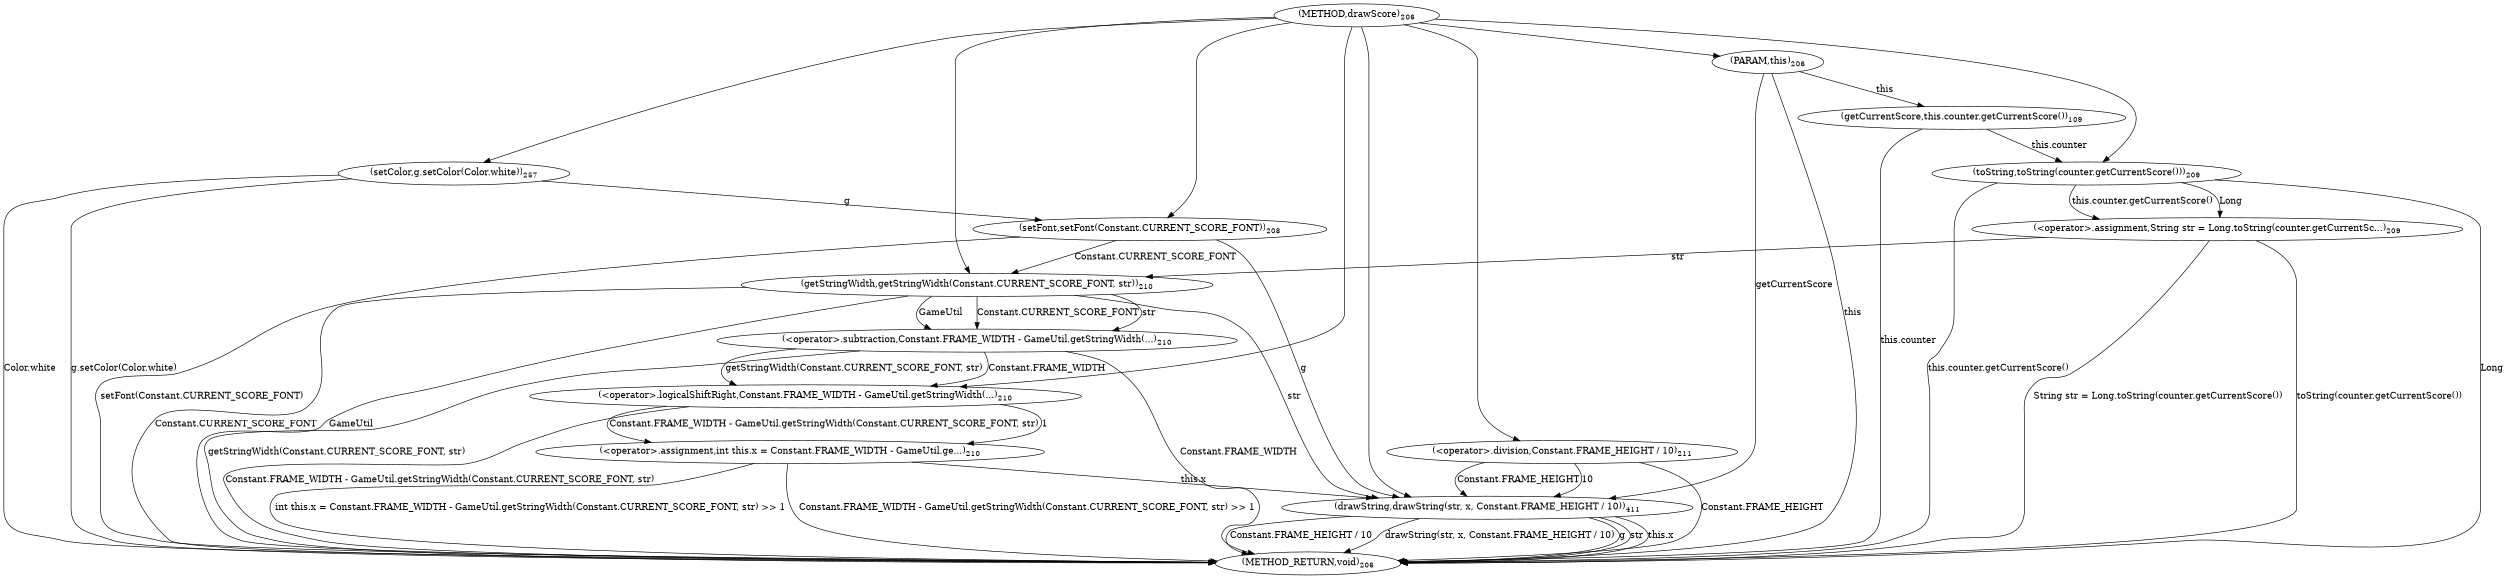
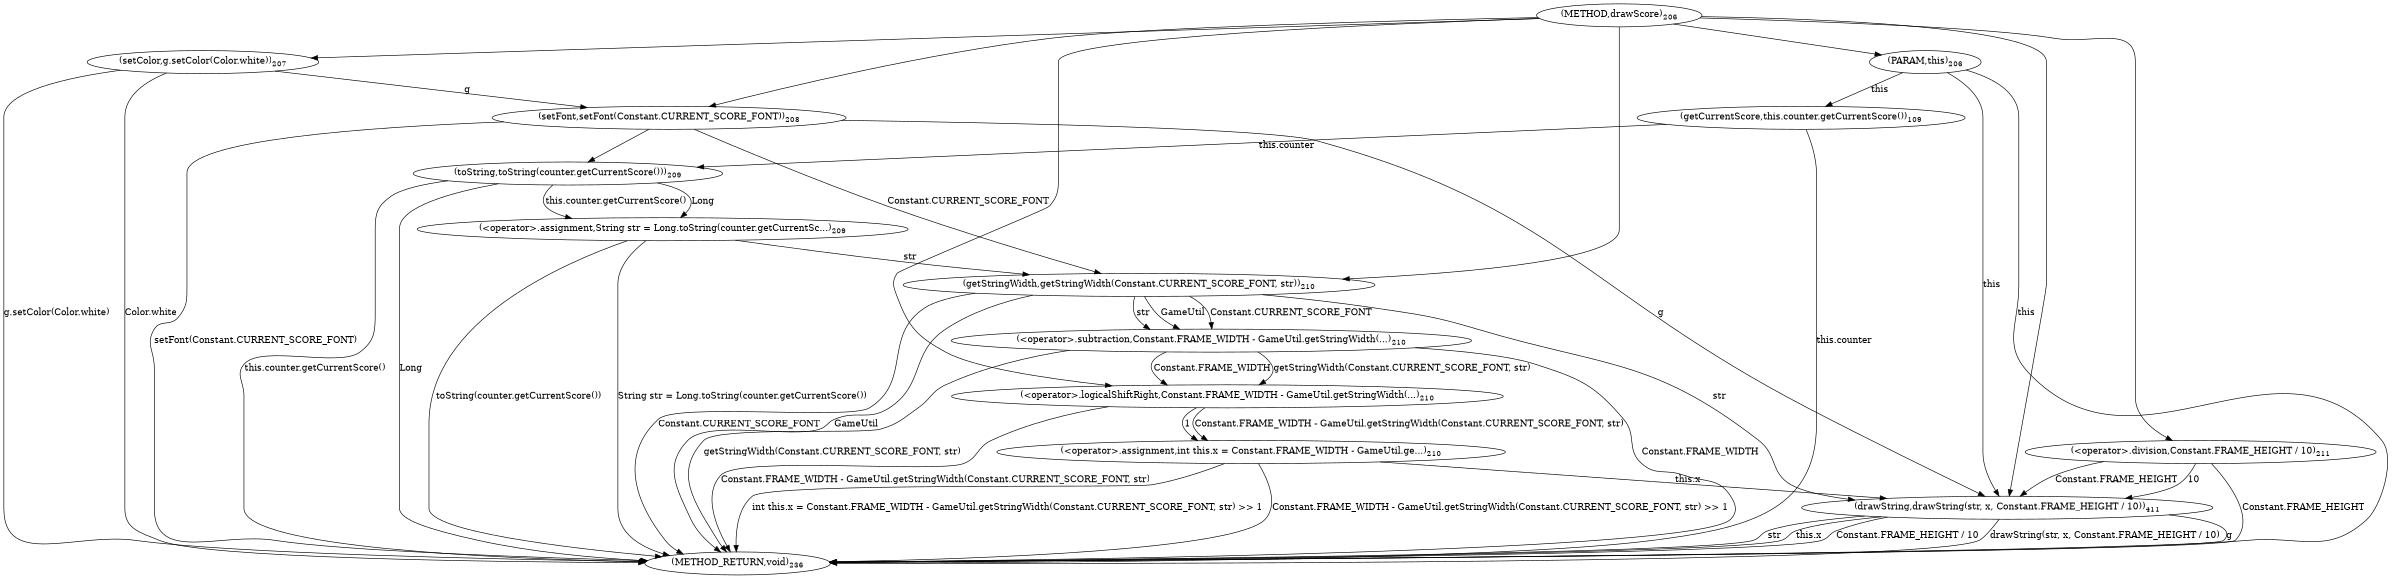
  digraph {
    n1 [label=<(METHOD,drawScore)<SUB>206</SUB>>]
    n2 [label=<(PARAM,this)<SUB>206</SUB>>]
-   n3 [label=<(setColor,g.setColor(Color.white))<SUB>257</SUB>>]
+   n3 [label=<(setColor,g.setColor(Color.white))<SUB>207</SUB>>]
    n4 [label=<(setFont,setFont(Constant.CURRENT_SCORE_FONT))<SUB>208</SUB>>]
    n5 [label=<(drawString,drawString(str, x, Constant.FRAME_HEIGHT / 10))<SUB>411</SUB>>]
    n6 [label=<(toString,toString(counter.getCurrentScore()))<SUB>209</SUB>>]
    n7 [label=<(&lt;operator&gt;.logicalShiftRight,Constant.FRAME_WIDTH - GameUtil.getStringWidth(...)<SUB>210</SUB>>]
    n8 [label=<(&lt;operator&gt;.division,Constant.FRAME_HEIGHT / 10)<SUB>211</SUB>>]
    n9 [label=<(getStringWidth,getStringWidth(Constant.CURRENT_SCORE_FONT, str))<SUB>210</SUB>>]
-   n10 [label=<(METHOD_RETURN,void)<SUB>206</SUB>>]
+   n10 [label=<(METHOD_RETURN,void)<SUB>236</SUB>>]
    n11 [label=<(getCurrentScore,this.counter.getCurrentScore())<SUB>109</SUB>>]
    n12 [label=<(&lt;operator&gt;.assignment,String str = Long.toString(counter.getCurrentSc...)<SUB>209</SUB>>]
    n13 [label=<(&lt;operator&gt;.assignment,int this.x = Constant.FRAME_WIDTH - GameUtil.ge...)<SUB>210</SUB>>]
    n14 [label=<(&lt;operator&gt;.subtraction,Constant.FRAME_WIDTH - GameUtil.getStringWidth(...)<SUB>210</SUB>>]
    n1 -> n2
    n1 -> n3
    n1 -> n4
    n1 -> n5
-   n1 -> n6
+   n4 -> n6
    n1 -> n7
    n1 -> n8
    n1 -> n9
-   n2 -> n5 [label=getCurrentScore]
+   n2 -> n5 [label=this]
    n2 -> n10 [label=this]
    n2 -> n11 [label=this]
    n3 -> n4 [label=g]
    n3 -> n10 [label="Color.white"]
    n3 -> n10 [label="g.setColor(Color.white)"]
    n4 -> n5 [label=g]
    n4 -> n9 [label="Constant.CURRENT_SCORE_FONT"]
    n4 -> n10 [label="setFont(Constant.CURRENT_SCORE_FONT)"]
    n5 -> n10 [label=g]
    n5 -> n10 [label=str]
    n5 -> n10 [label="this.x"]
    n5 -> n10 [label="Constant.FRAME_HEIGHT / 10"]
    n5 -> n10 [label="drawString(str, x, Constant.FRAME_HEIGHT / 10)"]
    n6 -> n10 [label="this.counter.getCurrentScore()"]
    n6 -> n10 [label=Long]
    n6 -> n12 [label=Long]
    n6 -> n12 [label="this.counter.getCurrentScore()"]
    n7 -> n10 [label="Constant.FRAME_WIDTH - GameUtil.getStringWidth(Constant.CURRENT_SCORE_FONT, str)"]
    n7 -> n13 [label="Constant.FRAME_WIDTH - GameUtil.getStringWidth(Constant.CURRENT_SCORE_FONT, str)"]
    n7 -> n13 [label=1]
    n8 -> n5 [label="Constant.FRAME_HEIGHT"]
    n8 -> n5 [label=10]
    n8 -> n10 [label="Constant.FRAME_HEIGHT"]
    n9 -> n5 [label=str]
    n9 -> n10 [label="Constant.CURRENT_SCORE_FONT"]
    n9 -> n10 [label=GameUtil]
    n9 -> n14 [label=GameUtil]
    n9 -> n14 [label="Constant.CURRENT_SCORE_FONT"]
    n9 -> n14 [label=str]
    n11 -> n6 [label="this.counter"]
    n11 -> n10 [label="this.counter"]
    n12 -> n9 [label=str]
    n12 -> n10 [label="toString(counter.getCurrentScore())"]
    n12 -> n10 [label="String str = Long.toString(counter.getCurrentScore())"]
    n13 -> n5 [label="this.x"]
    n13 -> n10 [label="Constant.FRAME_WIDTH - GameUtil.getStringWidth(Constant.CURRENT_SCORE_FONT, str) &gt;&gt; 1"]
    n13 -> n10 [label="int this.x = Constant.FRAME_WIDTH - GameUtil.getStringWidth(Constant.CURRENT_SCORE_FONT, str) &gt;&gt; 1"]
    n14 -> n7 [label="Constant.FRAME_WIDTH"]
    n14 -> n7 [label="getStringWidth(Constant.CURRENT_SCORE_FONT, str)"]
    n14 -> n10 [label="Constant.FRAME_WIDTH"]
    n14 -> n10 [label="getStringWidth(Constant.CURRENT_SCORE_FONT, str)"]
  }
